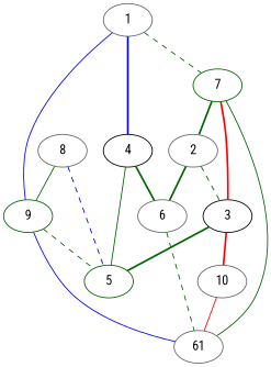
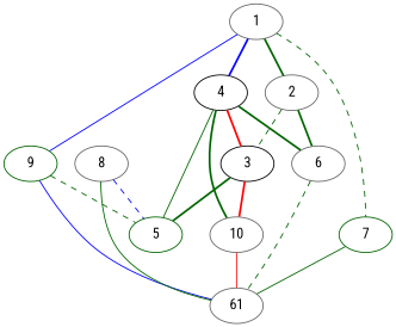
  graph {
    fontname="Roboto Condensed"
    node [color=gray40 fontname="Roboto Condensed"]
    edge [color=darkgreen fontname="Roboto Condensed" style=bold]
    1
    2
    4 [color=black]
    7 [color=darkgreen]
    9 [color=darkgreen]
    3 [color=black]
    6
    5 [color=darkgreen]
    10
    n10 [label=61]
    8
-   7 -- 2
+   1 -- 2
    1 -- 4 [color=blue]
    1 -- 7 [style=dashed]
    1 -- 9 [color=blue style=solid]
    2 -- 3 [style=dashed]
    2 -- 6
    4 -- 6
    4 -- 5 [style=solid]
-   7 -- 3 [color=red]
+   4 -- 10
+   4 -- 3 [color=red]
    7 -- n10 [style=solid]
    9 -- 5 [style=dashed]
    9 -- n10 [color=blue style=solid]
    3 -- 5
    3 -- 10 [color=red]
    6 -- n10 [style=dashed]
    10 -- n10 [color=red style=solid]
    8 -- 5 [color=blue style=dashed]
-   8 -- 9 [style=solid]
+   8 -- n10 [style=solid]
  }
